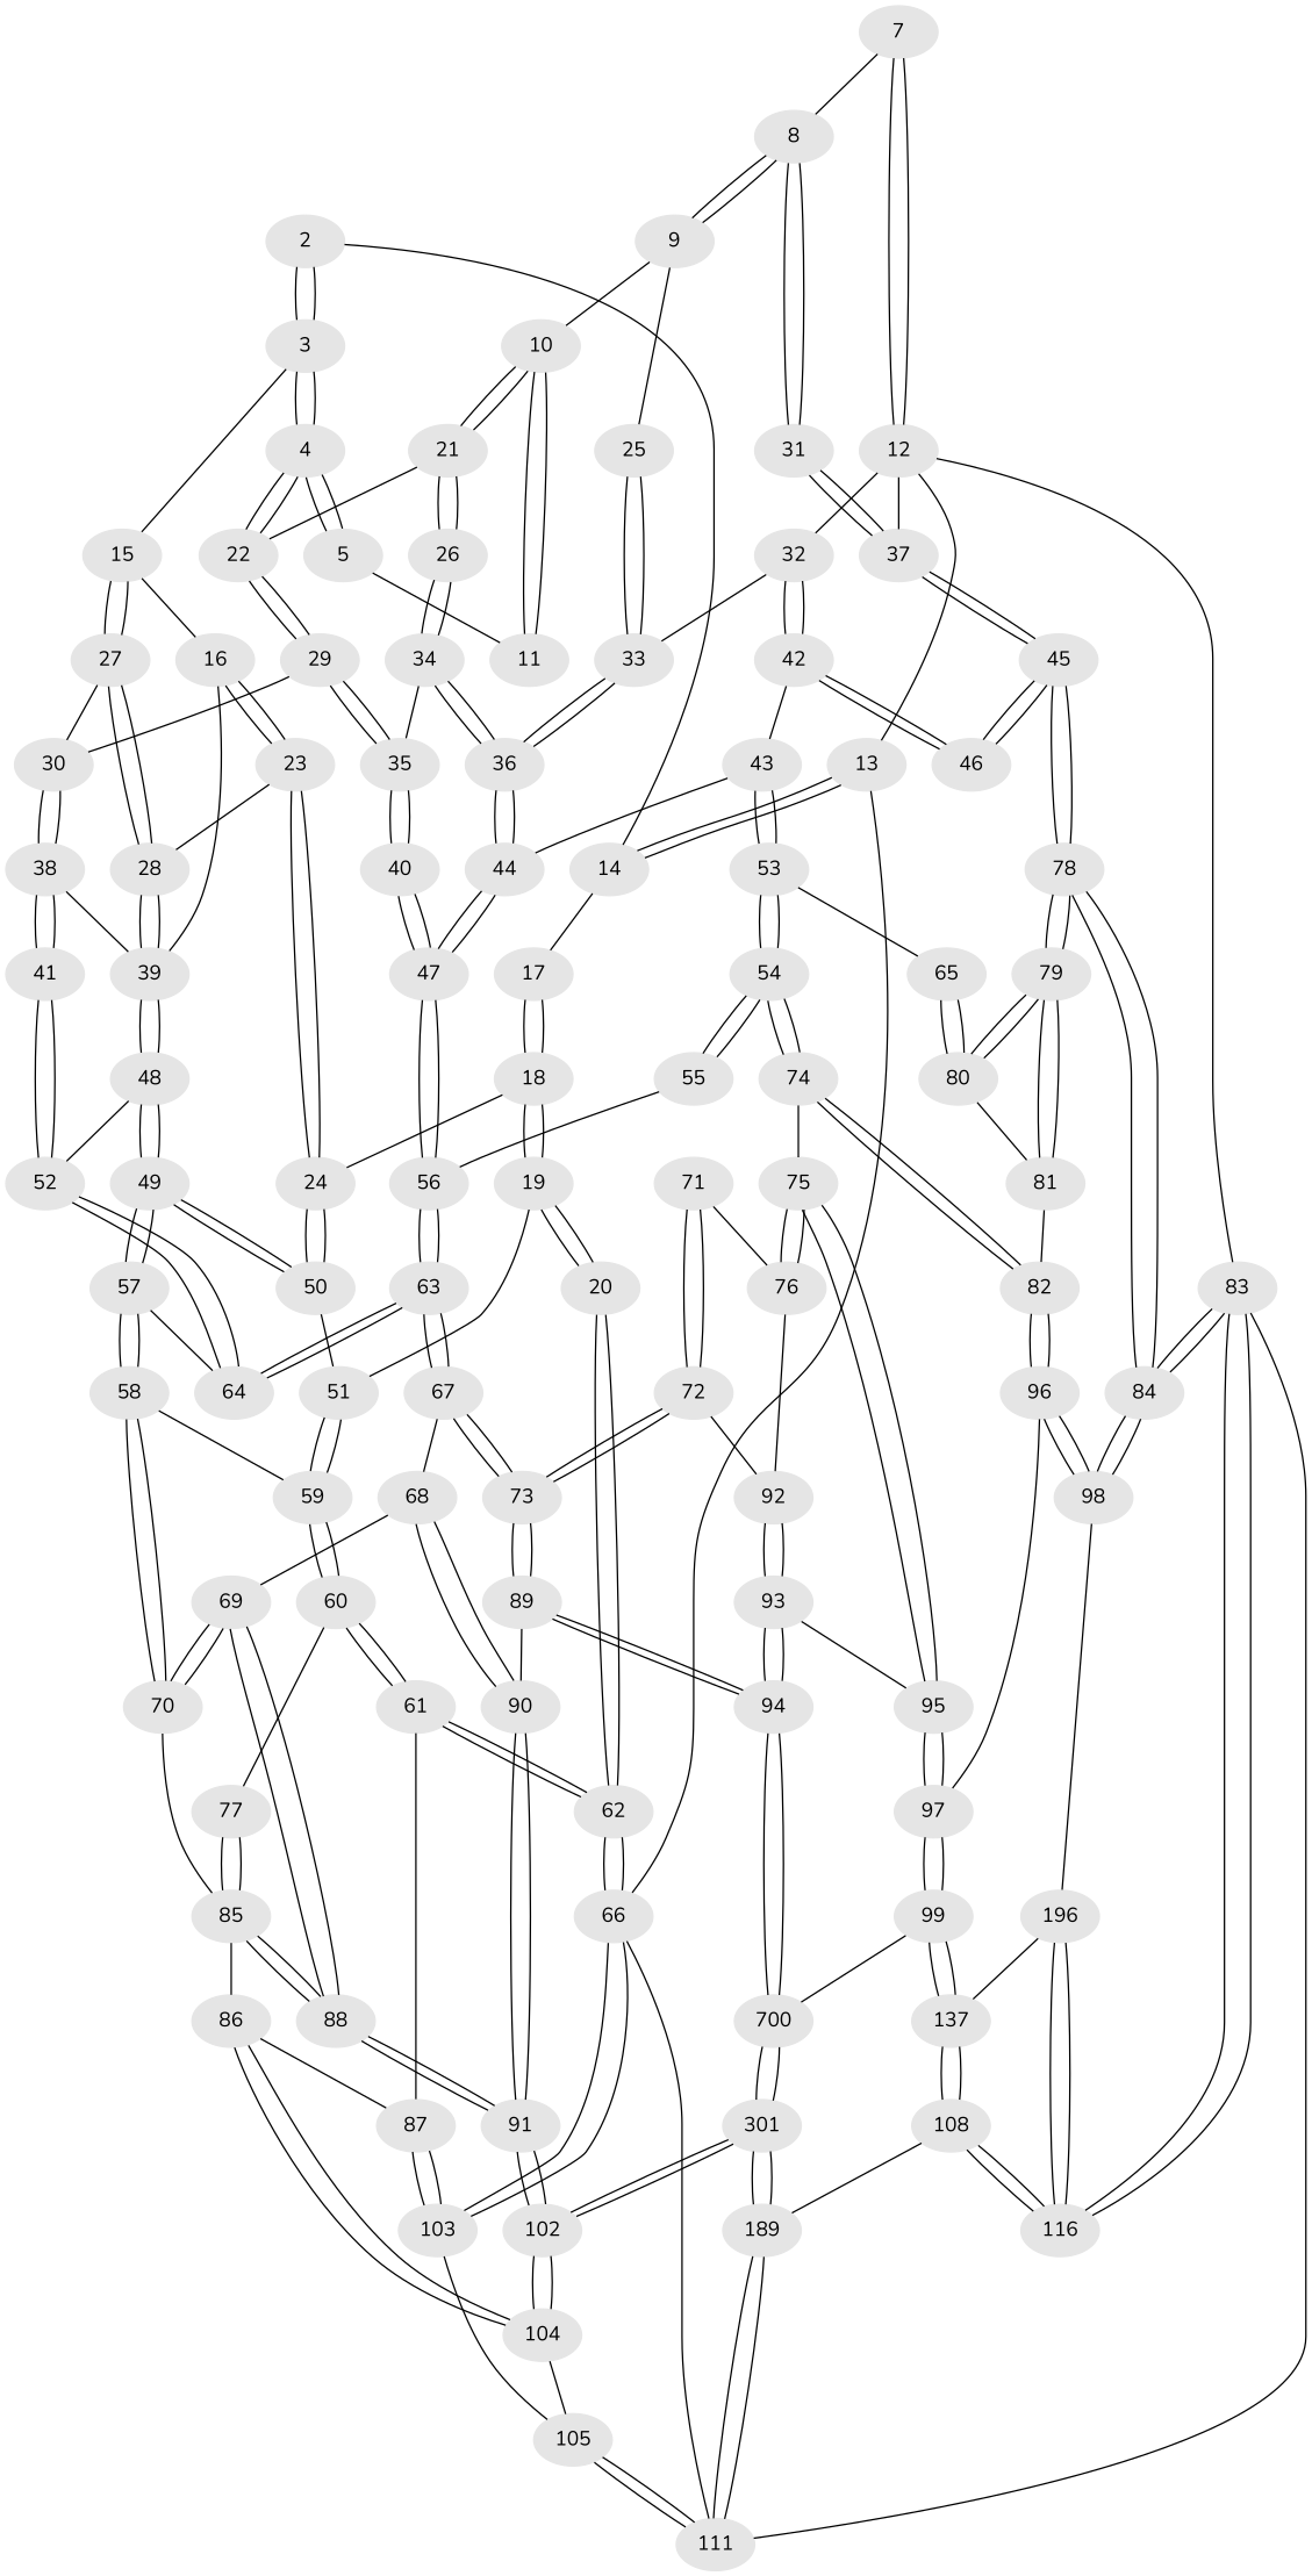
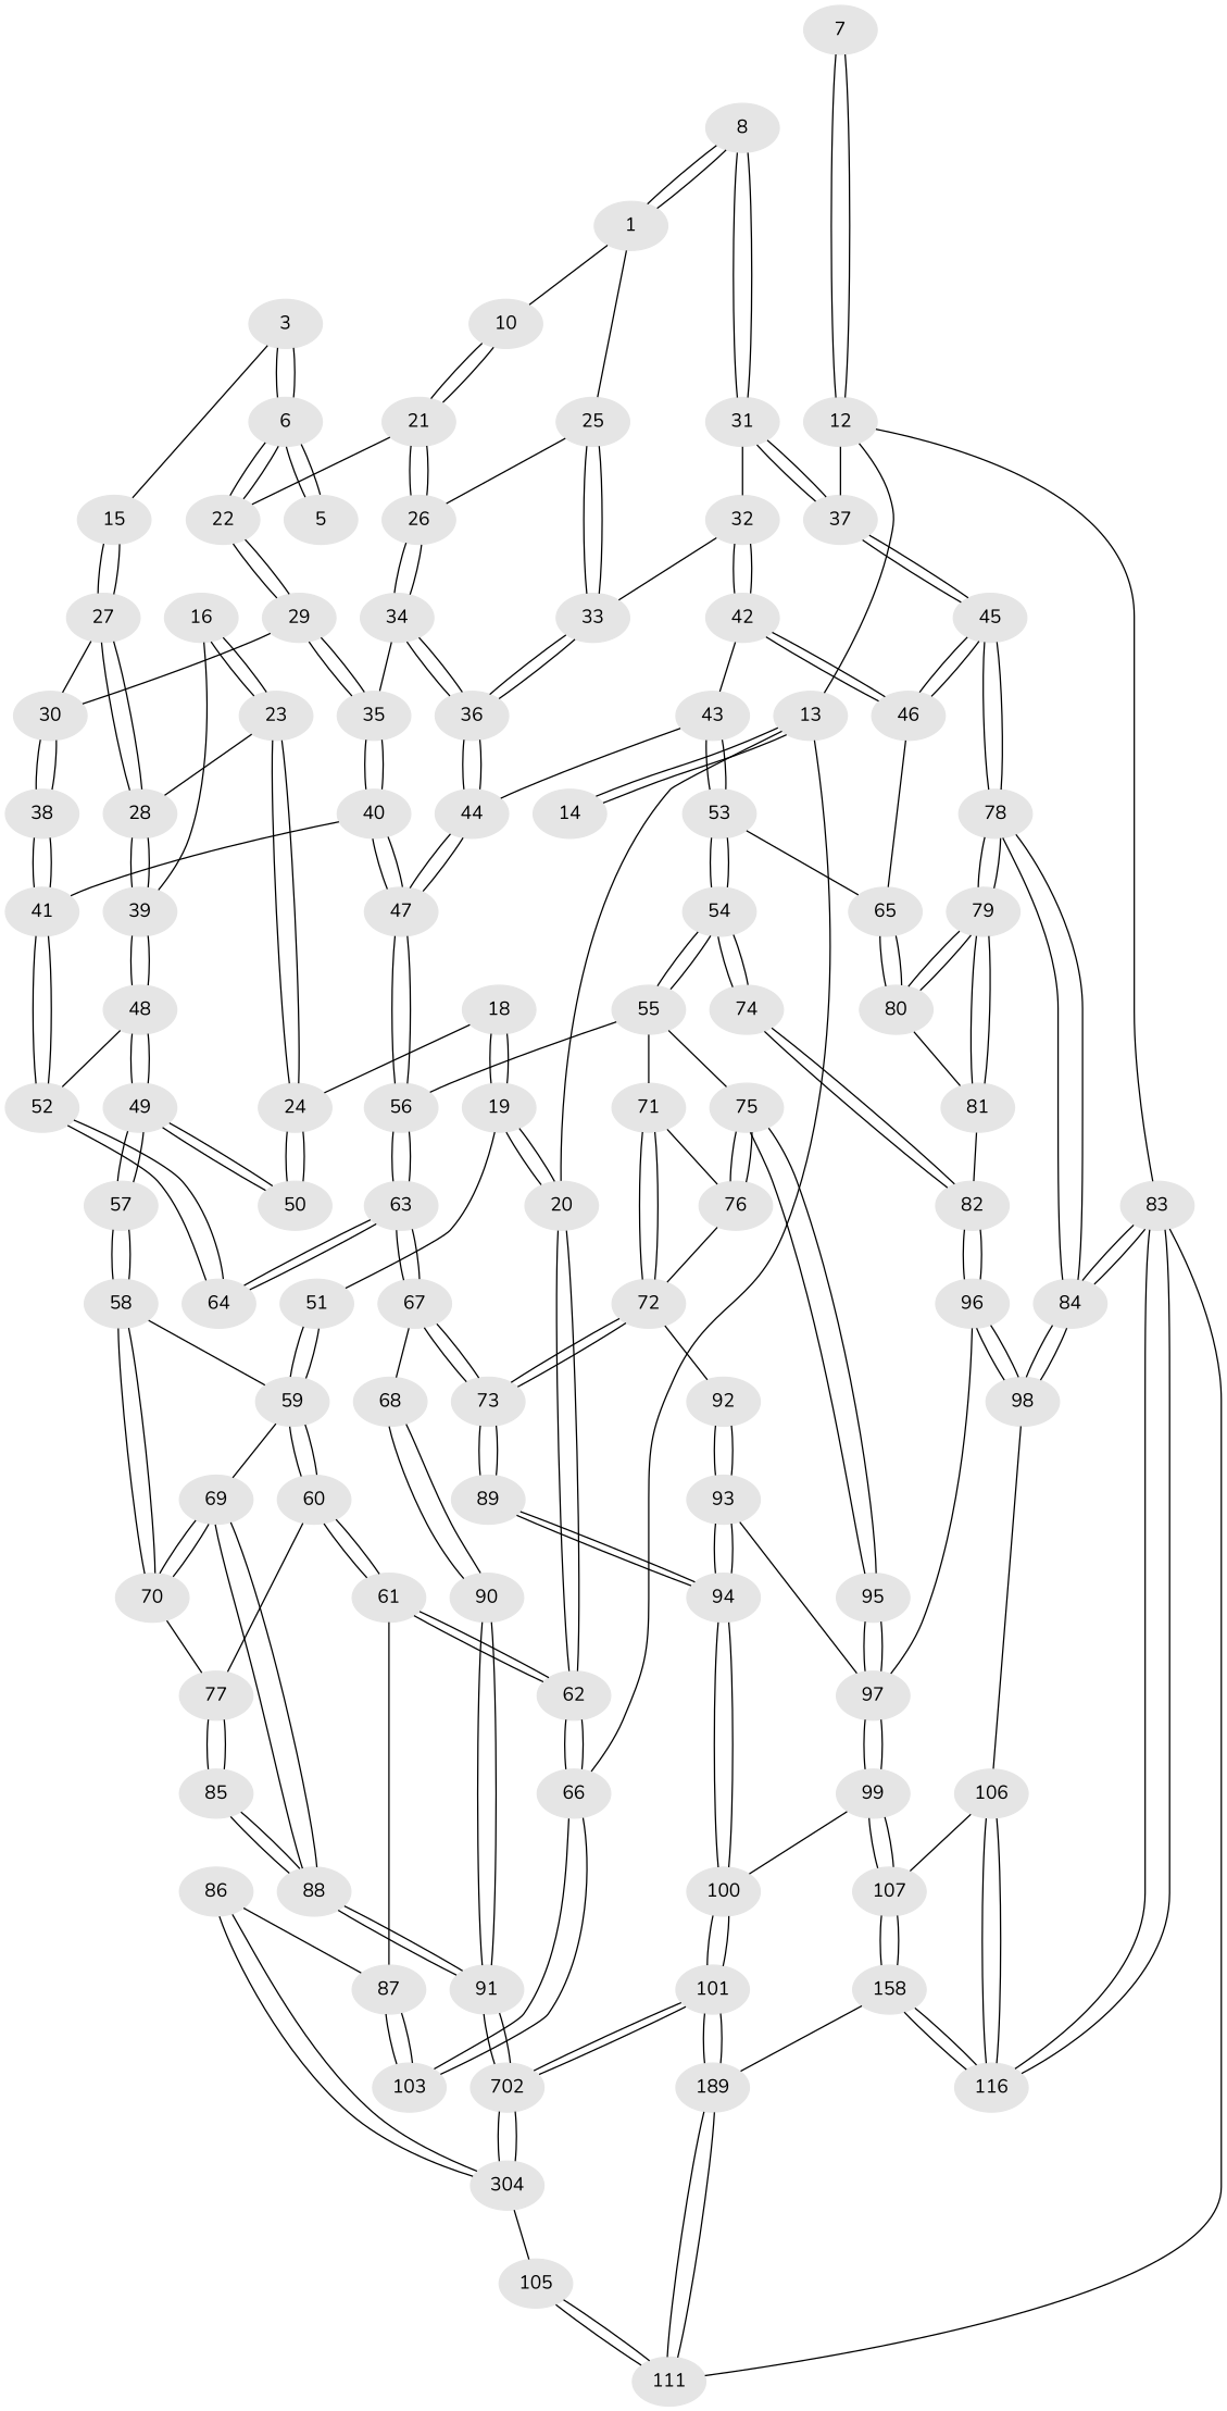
  graph {
    fontname=Nunito
    node [color=gray90 fontname=Nunito style=filled]
    edge [fontname=Nunito]
-   2
    3
    14
    7
    8
    12
-   4
+   4 [label=6]
    15
-   17
    5
    22
    16
    27
-   11
    29
-   9
+   9 [label=1]
    31
    13
    37
    83
    10
    25
    32
    21
    26
    33
    20
    66
    45
    111
    84
    n32 [label=116]
    62
    103
    18
    23
    39
    28
    30
    24
    19
    51
    50
    59
    34
    35
    36
    38
    48
    40
    41
    42
    43
    46
    44
    47
    78
    52
    49
    56
    64
    53
    65
    54
    79
    80
    63
    57
    58
    60
    55
    74
    71
    75
    82
    72
    76
    67
    70
    77
    61
    87
    85
    68
    73
    81
    105
    69
    90
    89
    88
    91
    92
    93
    94
    95
    96
    97
    86
    98
-   106 [label=196]
-   104
-   102
-   100 [label=700]
-   101 [label=301]
+   106
+   104 [label=304]
+   102 [label=702]
+   100
+   101
    99
-   107 [label=137]
-   108
+   107
+   108 [label=158]
    n109 [label=189]
-   2 -- 3
-   2 -- 3
-   2 -- 14
    3 -- 4
    3 -- 4
    3 -- 15
-   14 -- 17
-   7 -- 8
    7 -- 12
    7 -- 12
    8 -- 9
    8 -- 9
    8 -- 31
    8 -- 31
    12 -- 13
    12 -- 37
    12 -- 83
    4 -- 5
    4 -- 5
    4 -- 22
    4 -- 22
-   15 -- 16
    15 -- 27
    15 -- 27
-   17 -- 18
-   17 -- 18
-   5 -- 11
    22 -- 29
    22 -- 29
    16 -- 23
    16 -- 23
    16 -- 39
    27 -- 28
    27 -- 28
    27 -- 30
    29 -- 30
    29 -- 35
    29 -- 35
    9 -- 10
    9 -- 25
    31 -- 37
    31 -- 37
-   12 -- 32
+   31 -- 32
    13 -- 14
    13 -- 14
+   13 -- 20
    13 -- 66
    37 -- 45
    37 -- 45
    83 -- 111
    83 -- 84
    83 -- 84
    83 -- n32
    83 -- n32
-   10 -- 11
-   10 -- 11
    10 -- 21
    10 -- 21
+   25 -- 26
    25 -- 33
    25 -- 33
    32 -- 33
    32 -- 42
    32 -- 42
    21 -- 22
    21 -- 26
    21 -- 26
    26 -- 34
    26 -- 34
    33 -- 36
    33 -- 36
    20 -- 62
    20 -- 62
-   66 -- 111
    66 -- 103
    66 -- 103
    45 -- 46
    45 -- 46
    45 -- 78
    45 -- 78
    84 -- 98
    84 -- 98
    62 -- 66
    62 -- 66
-   103 -- 105
    18 -- 24
    18 -- 19
    18 -- 19
    23 -- 28
    23 -- 24
    23 -- 24
    39 -- 48
    39 -- 48
    28 -- 39
    28 -- 39
    30 -- 38
    30 -- 38
    24 -- 50
    24 -- 50
    19 -- 20
    19 -- 20
    19 -- 51
    51 -- 59
    51 -- 59
-   50 -- 51
    59 -- 60
    59 -- 60
    34 -- 35
    34 -- 36
    34 -- 36
    35 -- 40
    35 -- 40
    36 -- 44
    36 -- 44
-   38 -- 39
    38 -- 41
    38 -- 41
    48 -- 52
    48 -- 49
    48 -- 49
+   40 -- 41
    40 -- 47
    40 -- 47
    41 -- 52
    41 -- 52
    42 -- 43
    42 -- 46
    42 -- 46
    43 -- 44
    43 -- 53
    43 -- 53
+   46 -- 65
    44 -- 47
    44 -- 47
    47 -- 56
    47 -- 56
    78 -- 84
    78 -- 84
    78 -- 79
    78 -- 79
    52 -- 64
    52 -- 64
    49 -- 50
    49 -- 50
    49 -- 57
    49 -- 57
    56 -- 63
    56 -- 63
    53 -- 65
    53 -- 54
    53 -- 54
    65 -- 80
    65 -- 80
    54 -- 55
    54 -- 55
    54 -- 74
    54 -- 74
    79 -- 80
    79 -- 80
    79 -- 81
    79 -- 81
    80 -- 81
    63 -- 64
    63 -- 64
    63 -- 67
    63 -- 67
-   57 -- 64
    57 -- 58
    57 -- 58
    58 -- 59
    58 -- 70
    58 -- 70
    60 -- 77
    60 -- 61
    60 -- 61
    55 -- 56
-   74 -- 75
+   55 -- 71
+   55 -- 75
    74 -- 82
    74 -- 82
    71 -- 72
    71 -- 72
    71 -- 76
    75 -- 76
    75 -- 76
    75 -- 95
    75 -- 95
    82 -- 96
    82 -- 96
    72 -- 73
    72 -- 73
    72 -- 92
-   76 -- 92
+   76 -- 72
    67 -- 68
    67 -- 73
    67 -- 73
-   70 -- 85
+   70 -- 77
    77 -- 85
    77 -- 85
    61 -- 62
    61 -- 62
    61 -- 87
    87 -- 103
    87 -- 103
    85 -- 88
    85 -- 88
-   85 -- 86
-   68 -- 69
+   59 -- 69
    68 -- 90
    68 -- 90
    73 -- 89
    73 -- 89
    81 -- 82
    105 -- 111
    105 -- 111
    69 -- 70
    69 -- 70
    69 -- 88
    69 -- 88
    90 -- 91
    90 -- 91
-   89 -- 90
    89 -- 94
    89 -- 94
    88 -- 91
    88 -- 91
    91 -- 102
    91 -- 102
    92 -- 93
    92 -- 93
    93 -- 94
    93 -- 94
-   93 -- 95
+   93 -- 97
    94 -- 100
    94 -- 100
    95 -- 97
    95 -- 97
    96 -- 97
    96 -- 98
    96 -- 98
    97 -- 99
    97 -- 99
    86 -- 87
    86 -- 104
    86 -- 104
    98 -- 106
    106 -- n32
    106 -- n32
    106 -- 107
    104 -- 105
    102 -- 104
    102 -- 104
    100 -- 101
    100 -- 101
    101 -- 102
    101 -- 102
    101 -- n109
    101 -- n109
    99 -- 100
    99 -- 107
    99 -- 107
    107 -- 108
    107 -- 108
    108 -- n32
    108 -- n32
    108 -- n109
    n109 -- 111
    n109 -- 111
  }
